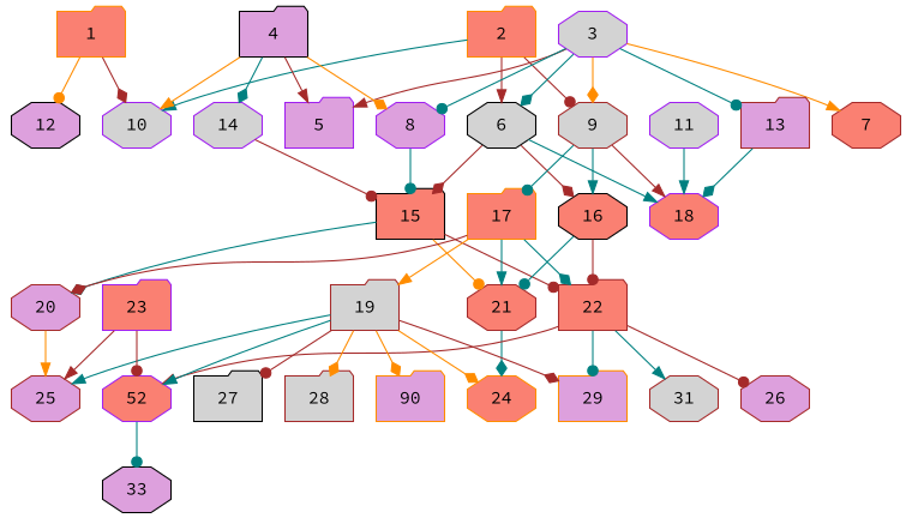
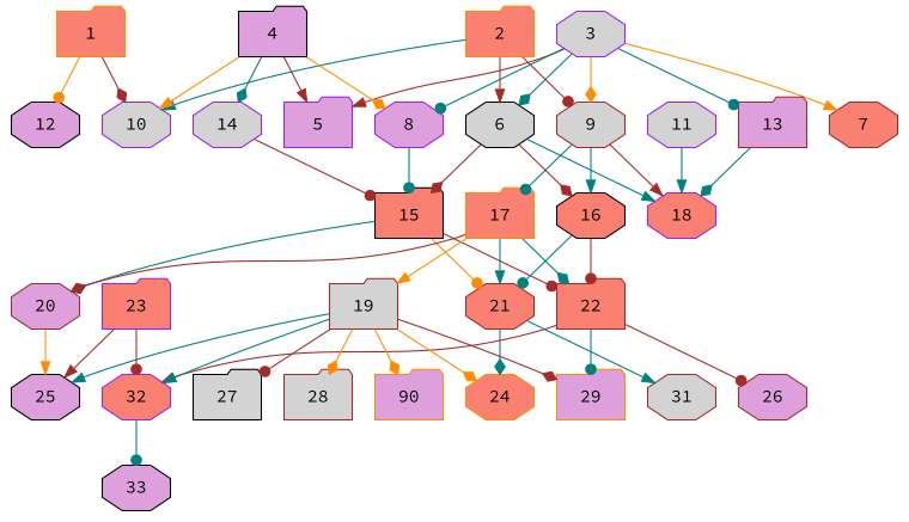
  digraph {
    fontname="Source Code Pro"
    node [alpha=0.11 color=brown fillcolor=salmon fontname="Source Code Pro" shape=octagon style=filled]
    edge [arrowhead=normal color=teal fontname="Source Code Pro"]
    1 [alpha=0.09 color=darkorange expect_size=1664784795727911 shape=folder]
    10 [alpha=0.09 color=purple expect_size=17774229806825603072 fillcolor=lightgrey]
    12 [alpha=0.04 color=black expect_size=665253300735338 fillcolor=plum]
    2 [alpha=0.18 color=darkorange expect_size=100109160311195696 shape=folder]
    6 [alpha=0.17 color=black expect_size=76298427547797712 fillcolor=lightgrey]
    9 [alpha=0.15 expect_size=186255298543820 fillcolor=lightgrey]
    15 [alpha=0.18 color=black expect_size=615542016550709 shape=folder]
    16 [alpha=0.17 color=black expect_size=78739738481645552]
    18 [alpha=0.09 color=purple expect_size=240539843172406400]
    17 [color=darkorange expect_size=495856461086450 shape=folder]
    11 [alpha=0.05 color=purple expect_size=112314400176071632 fillcolor=lightgrey]
    20 [alpha=0.08 expect_size=12802503352413920 fillcolor=plum]
    21 [alpha=0.07 expect_size=3172734568177909]
    22 [alpha=0.07 expect_size=1438721095162134528 shape=folder]
    19 [alpha=0.15 expect_size=1913877220858824 fillcolor=lightgrey shape=folder]
    3 [alpha=0.15 color=purple expect_size=48580108122900 fillcolor=lightgrey]
    5 [alpha=0.03 color=purple expect_size=6630615478825380 fillcolor=plum shape=folder]
    7 [expect_size=2342074029197815]
    8 [alpha=0.20 color=purple expect_size=3960145918368035 fillcolor=plum]
    13 [alpha=0.15 expect_size=175657588820076960 fillcolor=plum shape=folder]
    4 [alpha=0.18 color=black expect_size=354291429722103808 fillcolor=plum shape=folder]
    14 [alpha=0.04 color=purple expect_size=117536687958729424896 fillcolor=lightgrey]
-   25 [alpha=0.08 expect_size=1772835479560378 fillcolor=plum]
+   25 [alpha=0.08 color=black expect_size=1772835479560378 fillcolor=plum]
    24 [color=darkorange expect_size=32660284869639096]
    31 [expect_size=6279823617949696000 fillcolor=lightgrey]
    29 [alpha=0.05 color=darkorange expect_size=435195019262799 fillcolor=plum shape=folder]
-   32 [color=purple expect_size=1930723354208047 label=52]
+   32 [color=purple expect_size=1930723354208047]
    26 [alpha=0.02 expect_size=47533279234402287616 fillcolor=plum]
    27 [alpha=0.04 color=black expect_size=1411628689805041 fillcolor=lightgrey shape=folder]
    28 [alpha=0.01 expect_size=3352468429546961 fillcolor=lightgrey shape=folder]
    n31 [alpha=0.13 color=darkorange expect_size=53458785703821312000 fillcolor=plum label=90 shape=folder]
    23 [alpha=0.16 color=purple expect_size=178777416698530 shape=folder]
    33 [alpha=0.17 color=black expect_size=37165326000948416 fillcolor=plum]
    1 -> 10 [arrowhead=diamond color=brown]
    1 -> 12 [arrowhead=dot color=darkorange]
    2 -> 10
    2 -> 6 [color=brown]
    2 -> 9 [arrowhead=dot color=brown]
    6 -> 15 [arrowhead=diamond color=brown]
    6 -> 16 [arrowhead=diamond color=brown]
    6 -> 18
    9 -> 16
    9 -> 18 [color=brown]
    9 -> 17 [arrowhead=dot]
    15 -> 20 [arrowhead=diamond]
    15 -> 21 [arrowhead=dot color=darkorange]
    15 -> 22 [arrowhead=dot color=brown]
    16 -> 21 [arrowhead=dot]
    16 -> 22 [arrowhead=dot color=brown]
    17 -> 20 [arrowhead=diamond color=brown]
    17 -> 21
    17 -> 22 [arrowhead=diamond]
    17 -> 19 [color=darkorange]
    11 -> 18
    20 -> 25 [color=darkorange]
    21 -> 24 [arrowhead=diamond]
-   22 -> 31
+   21 -> 31
    22 -> 29 [arrowhead=dot]
    22 -> 32 [color=brown]
    22 -> 26 [arrowhead=dot color=brown]
    19 -> 25
    19 -> 24 [arrowhead=diamond color=darkorange]
    19 -> 29 [arrowhead=diamond color=brown]
    19 -> 32
    19 -> 27 [arrowhead=dot color=brown]
    19 -> 28 [arrowhead=diamond color=darkorange]
    19 -> n31 [arrowhead=diamond color=darkorange]
    3 -> 6 [arrowhead=diamond]
    3 -> 9 [arrowhead=diamond color=darkorange]
    3 -> 5 [color=brown]
    3 -> 7 [color=darkorange]
    3 -> 8 [arrowhead=dot]
    3 -> 13 [arrowhead=dot]
    8 -> 15 [arrowhead=dot]
    13 -> 18 [arrowhead=diamond]
    4 -> 10 [color=darkorange]
    4 -> 5 [color=brown]
    4 -> 8 [arrowhead=diamond color=darkorange]
    4 -> 14 [arrowhead=diamond]
    14 -> 15 [arrowhead=dot color=brown]
    32 -> 33 [arrowhead=dot]
    23 -> 25 [color=brown]
    23 -> 32 [arrowhead=dot color=brown]
  }
